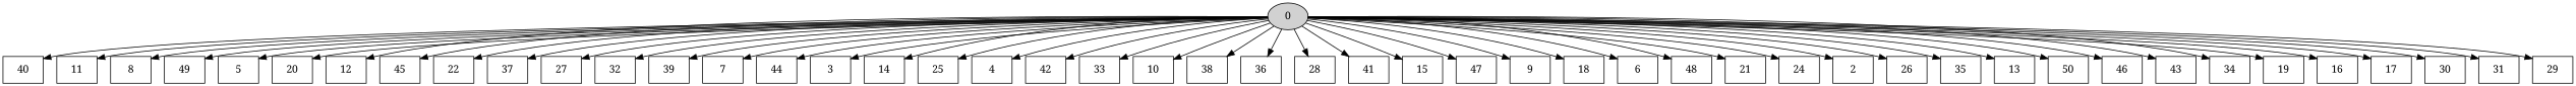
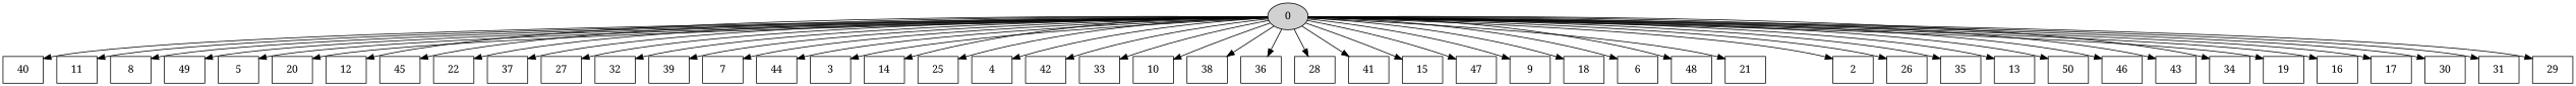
  digraph {
    fontname="Noto Serif"
    node [fillcolor=white fontname="Noto Serif" style=filled shape=box]
    edge [fontname="Noto Serif"]
    0 [fillcolor=grey82 shape=""]
    n2 [label="40\n"]
    n3 [label="11\n"]
    n4 [label="8\n"]
    n5 [label="49\n"]
    n6 [label="5\n"]
    n7 [label="20\n"]
    n8 [label="12\n"]
    n9 [label="45\n"]
    n10 [label="22\n"]
    n11 [label="37\n"]
    n12 [label="27\n"]
    n13 [label="32\n"]
    n14 [label="39\n"]
    n15 [label="7\n"]
    n16 [label="44\n"]
    n17 [label="3\n"]
    n18 [label="14\n"]
    n19 [label="25\n"]
    n20 [label="4\n"]
    n21 [label="42\n"]
    n22 [label="33\n"]
    n23 [label="10\n"]
    n24 [label="38\n"]
    n25 [label="36\n"]
    n26 [label="28\n"]
    n27 [label="41\n"]
    n28 [label="15\n"]
    n29 [label="47\n"]
    n30 [label="9\n"]
    n31 [label="18\n"]
    n32 [label="6\n"]
    n33 [label="48\n"]
    n34 [label="21\n"]
-   n35 [label="24\n"]
    n36 [label="2\n"]
    n37 [label="26\n"]
    n38 [label="35\n"]
    n39 [label="13\n"]
    n40 [label="50\n"]
    n41 [label="46\n"]
    n42 [label="43\n"]
    n43 [label="34\n"]
    n44 [label="19\n"]
    n45 [label="16\n"]
    n46 [label="17\n"]
    n47 [label="30\n"]
    n48 [label="31\n"]
    n49 [label="29\n"]
    0 -> n2
    0 -> n3
    0 -> n4
    0 -> n5
    0 -> n6
    0 -> n7
    0 -> n8
    0 -> n9
    0 -> n10
    0 -> n11
    0 -> n12
    0 -> n13
    0 -> n14
    0 -> n15
    0 -> n16
    0 -> n17
    0 -> n18
    0 -> n19
    0 -> n20
    0 -> n21
    0 -> n22
    0 -> n23
    0 -> n24
    0 -> n25
    0 -> n26
    0 -> n27
    0 -> n28
    0 -> n29
    0 -> n30
    0 -> n31
    0 -> n32
    0 -> n33
    0 -> n34
-   0 -> n35
    0 -> n36
    0 -> n37
    0 -> n38
    0 -> n39
    0 -> n40
    0 -> n41
    0 -> n42
    0 -> n43
    0 -> n44
    0 -> n45
    0 -> n46
    0 -> n47
    0 -> n48
    0 -> n49
  }
